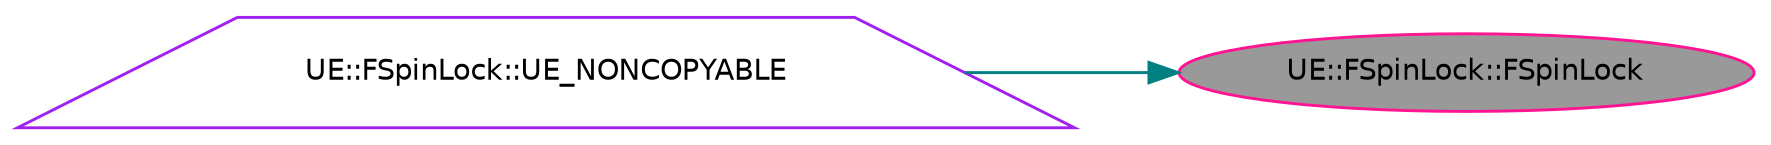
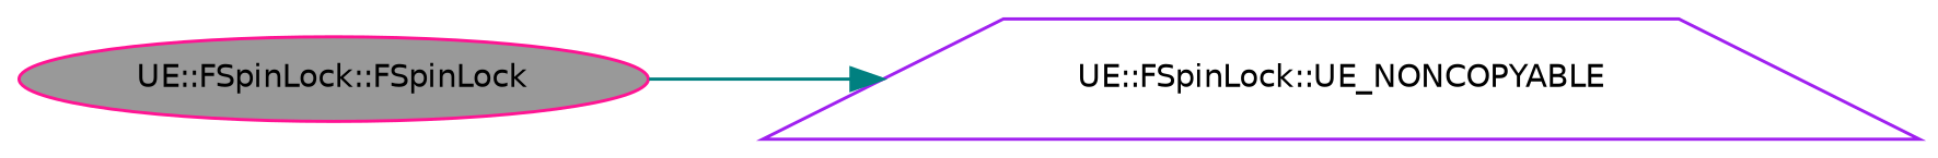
  digraph {
    rankdir=RL
    node [fontname=Helvetica fontsize=10 style=filled]
    n1 [color=deeppink fillcolor=grey60 fontcolor=black height=0.2 label="UE::FSpinLock::FSpinLock" shape=ellipse width=0.4]
    n2 [color=purple fillcolor=white height=0.2 label="UE::FSpinLock::UE_NONCOPYABLE" shape=trapezium width=0.4]
-   n1 -> n2 [color=teal dir=back fontname=Helvetica fontsize=10 labelfontname=Helvetica labelfontsize=10 style=solid]
+   n2 -> n1 [color=teal dir=back fontname=Helvetica fontsize=10 labelfontname=Helvetica labelfontsize=10 style=solid]
  }
